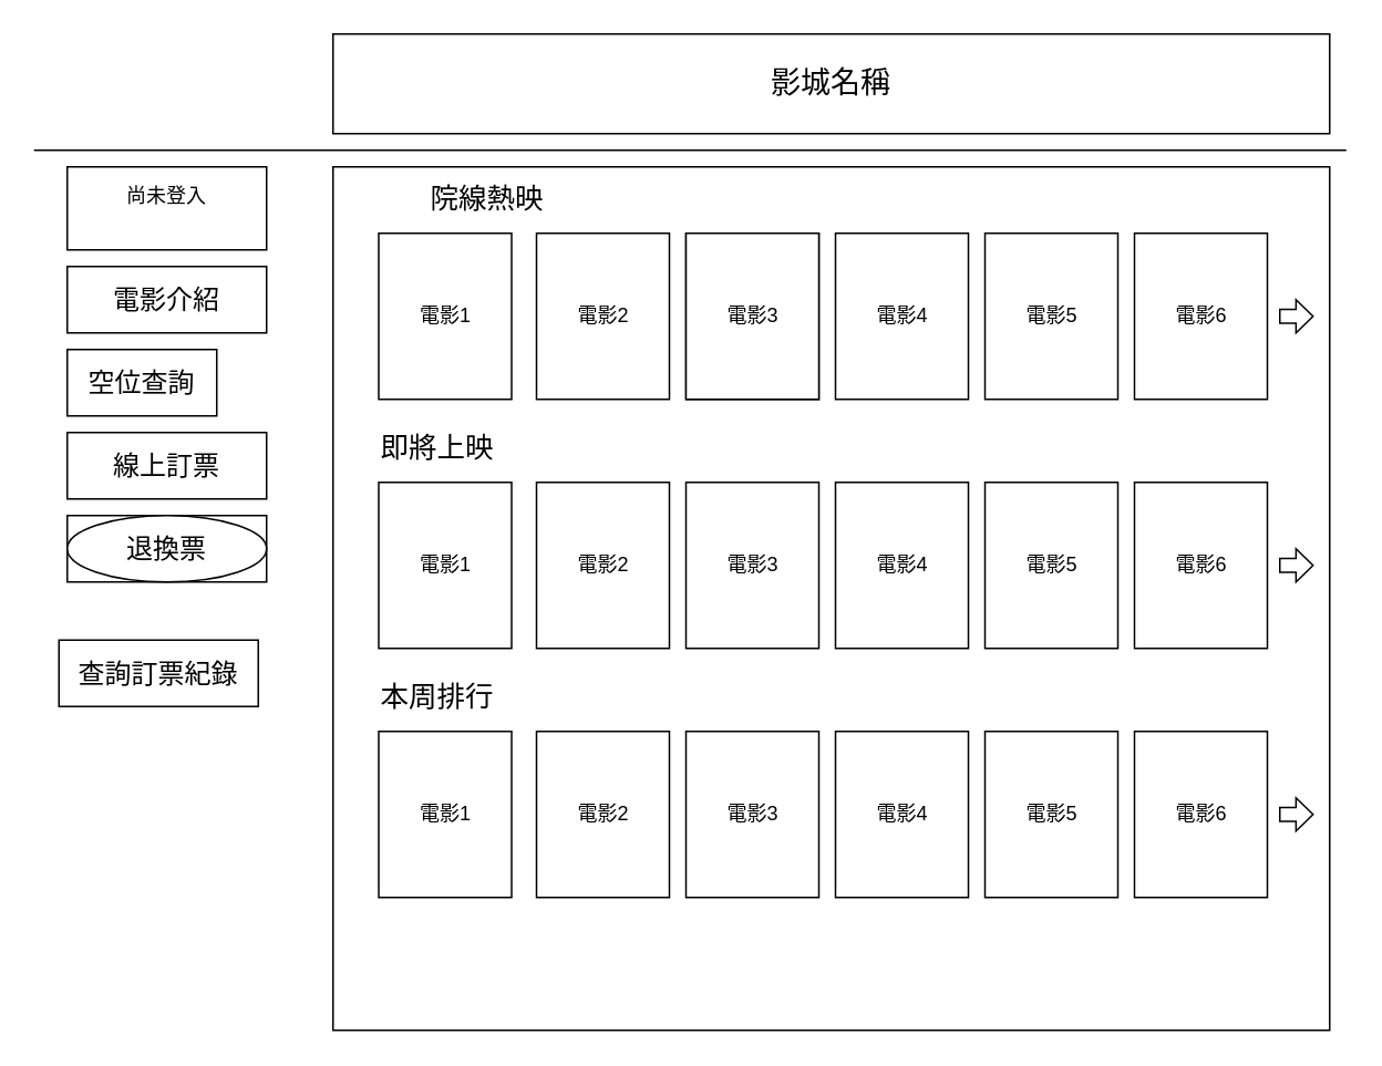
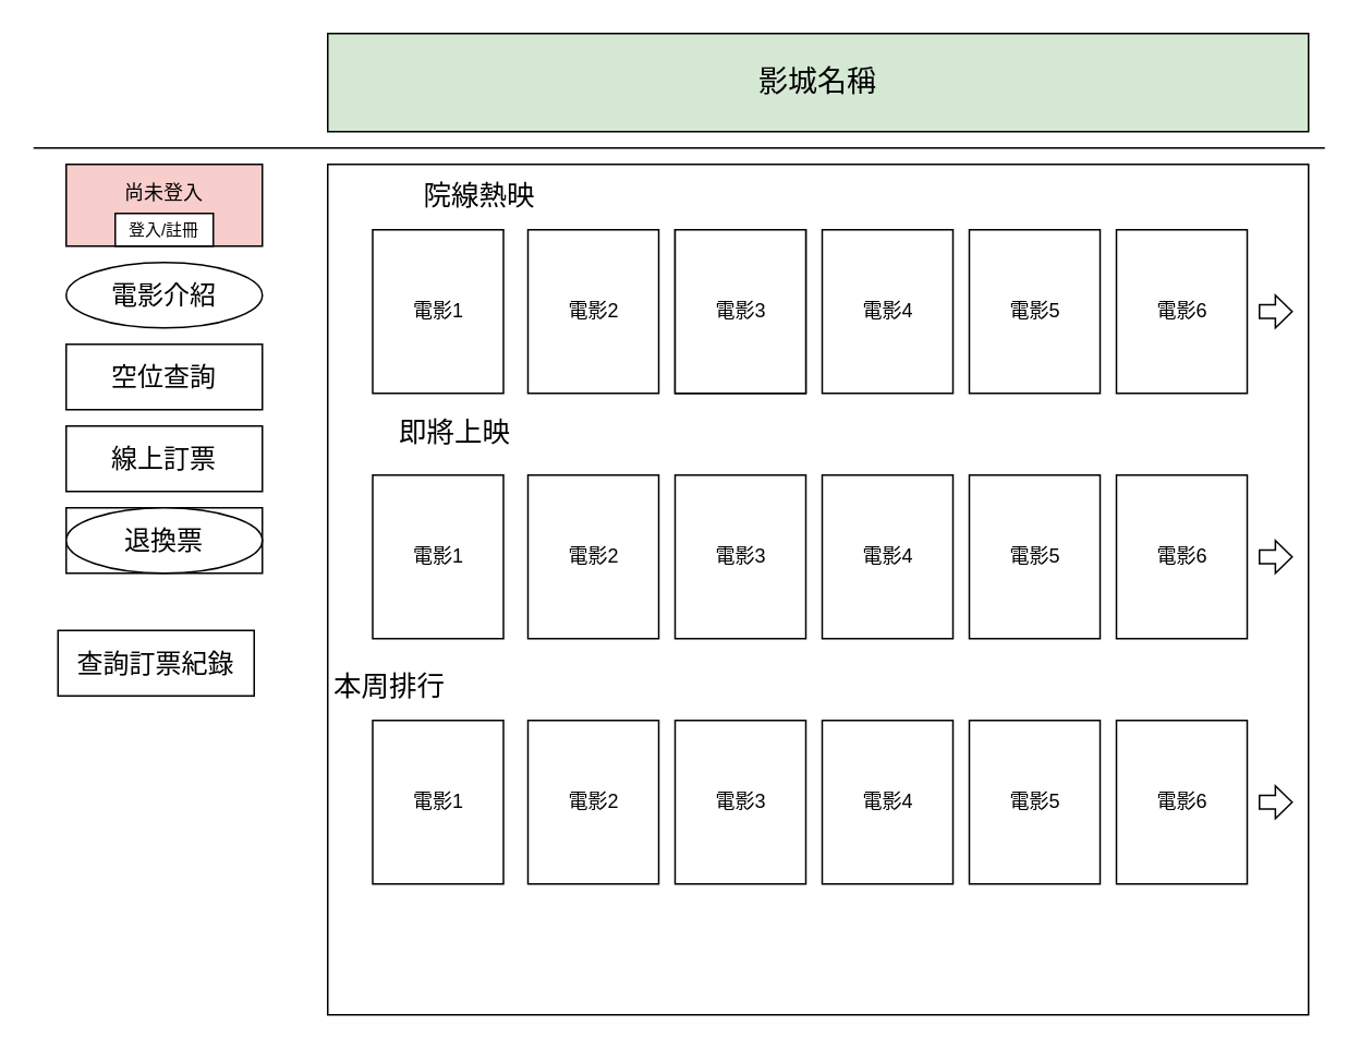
  <mxCell id="0" />
  <mxCell id="1" parent="0" />
  <mxCell id="2" value="" style="rounded=0;whiteSpace=wrap;html=1;" parent="1" vertex="1"><mxGeometry x="200" y="100" width="600" height="520" as="geometry" /></mxCell>
- <mxCell id="3" value="&lt;font style=&quot;font-size: 18px&quot;&gt;影城名稱&lt;/font&gt;" style="rounded=0;whiteSpace=wrap;html=1;" parent="1" vertex="1"><mxGeometry x="200" y="20" width="600" height="60" as="geometry" /></mxCell>
+ <mxCell id="3" value="&lt;font style=&quot;font-size: 18px&quot;&gt;影城名稱&lt;/font&gt;" style="rounded=0;whiteSpace=wrap;html=1;fillColor=#d5e8d4;" parent="1" vertex="1"><mxGeometry x="200" y="20" width="600" height="60" as="geometry" /></mxCell>
  <mxCell id="4" value="" style="endArrow=none;html=1;" parent="1" edge="1"><mxGeometry width="50" height="50" relative="1" as="geometry"><mxPoint x="810" y="90" as="sourcePoint" /><mxPoint x="20" y="90" as="targetPoint" /></mxGeometry></mxCell>
- <mxCell id="5" value="&lt;font style=&quot;font-size: 16px&quot;&gt;電影介紹&lt;/font&gt;" style="rounded=0;whiteSpace=wrap;html=1;" parent="1" vertex="1"><mxGeometry x="40" y="160" width="120" height="40" as="geometry" /></mxCell>
- <mxCell id="6" value="尚未登入&lt;br&gt;&amp;nbsp;" style="rounded=0;whiteSpace=wrap;html=1;strokeColor=#000000;align=center;" parent="1" vertex="1"><mxGeometry x="40" y="100" width="120" height="50" as="geometry" /></mxCell>
+ <mxCell id="5" value="&lt;font style=&quot;font-size: 16px&quot;&gt;電影介紹&lt;/font&gt;" style="ellipse;whiteSpace=wrap;html=1;" parent="1" vertex="1"><mxGeometry x="40" y="160" width="120" height="40" as="geometry" /></mxCell>
+ <mxCell id="6" value="尚未登入&lt;br&gt;&amp;nbsp;" style="rounded=0;whiteSpace=wrap;html=1;strokeColor=#000000;align=center;fillColor=#f8cecc;" parent="1" vertex="1"><mxGeometry x="40" y="100" width="120" height="50" as="geometry" /></mxCell>
  <mxCell id="7" value="電影1" style="rounded=0;whiteSpace=wrap;html=1;" parent="1" vertex="1"><mxGeometry x="227.5" y="140" width="80" height="100" as="geometry" /></mxCell>
  <mxCell id="8" value="&lt;font style=&quot;font-size: 17px&quot;&gt;院線熱映&lt;/font&gt;" style="text;html=1;strokeColor=none;fillColor=none;align=center;verticalAlign=middle;whiteSpace=wrap;rounded=0;" parent="1" vertex="1"><mxGeometry x="257.5" y="110" width="70" height="20" as="geometry" /></mxCell>
  <mxCell id="9" value="&lt;font style=&quot;font-size: 16px&quot;&gt;線上訂票&lt;/font&gt;" style="rounded=0;whiteSpace=wrap;html=1;" parent="1" vertex="1"><mxGeometry x="40" y="310" width="120" height="40" as="geometry" /></mxCell>
  <mxCell id="10" value="&lt;span&gt;電影2&lt;/span&gt;" style="rounded=0;whiteSpace=wrap;html=1;" parent="1" vertex="1"><mxGeometry x="322.5" y="140" width="80" height="100" as="geometry" /></mxCell>
  <mxCell id="11" value="" style="rounded=0;whiteSpace=wrap;html=1;" parent="1" vertex="1"><mxGeometry x="412.5" y="140" width="80" height="100" as="geometry" /></mxCell>
  <mxCell id="12" value="&lt;span&gt;電影4&lt;br&gt;&lt;/span&gt;" style="rounded=0;whiteSpace=wrap;html=1;" parent="1" vertex="1"><mxGeometry x="502.5" y="140" width="80" height="100" as="geometry" /></mxCell>
  <mxCell id="13" value="&lt;span&gt;電影5&lt;/span&gt;" style="rounded=0;whiteSpace=wrap;html=1;" parent="1" vertex="1"><mxGeometry x="592.5" y="140" width="80" height="100" as="geometry" /></mxCell>
  <mxCell id="14" value="&lt;span&gt;電影6&lt;/span&gt;" style="rounded=0;whiteSpace=wrap;html=1;" parent="1" vertex="1"><mxGeometry x="682.5" y="140" width="80" height="100" as="geometry" /></mxCell>
  <mxCell id="15" value="&lt;span&gt;電影3&lt;/span&gt;" style="rounded=0;whiteSpace=wrap;html=1;" parent="1" vertex="1"><mxGeometry x="412.5" y="140" width="80" height="100" as="geometry" /></mxCell>
  <mxCell id="16" value="&lt;span&gt;電影1&lt;/span&gt;" style="rounded=0;whiteSpace=wrap;html=1;" parent="1" vertex="1"><mxGeometry x="227.5" y="290" width="80" height="100" as="geometry" /></mxCell>
- <mxCell id="17" value="&lt;font style=&quot;font-size: 17px&quot;&gt;即將上映&lt;/font&gt;" style="text;html=1;strokeColor=none;fillColor=none;align=center;verticalAlign=middle;whiteSpace=wrap;rounded=0;" parent="1" vertex="1"><mxGeometry x="227.5" y="260" width="70" height="20" as="geometry" /></mxCell>
+ <mxCell id="17" value="&lt;font style=&quot;font-size: 17px&quot;&gt;即將上映&lt;/font&gt;" style="text;html=1;strokeColor=none;fillColor=none;align=center;verticalAlign=middle;whiteSpace=wrap;rounded=0;" parent="1" vertex="1"><mxGeometry x="242.5" y="255" width="70" height="20" as="geometry" /></mxCell>
  <mxCell id="18" value="&lt;span&gt;電影2&lt;/span&gt;" style="rounded=0;whiteSpace=wrap;html=1;" parent="1" vertex="1"><mxGeometry x="322.5" y="290" width="80" height="100" as="geometry" /></mxCell>
  <mxCell id="19" value="&lt;span&gt;電影4&lt;/span&gt;" style="rounded=0;whiteSpace=wrap;html=1;" parent="1" vertex="1"><mxGeometry x="502.5" y="290" width="80" height="100" as="geometry" /></mxCell>
  <mxCell id="20" value="&lt;span&gt;電影5&lt;/span&gt;" style="rounded=0;whiteSpace=wrap;html=1;" parent="1" vertex="1"><mxGeometry x="592.5" y="290" width="80" height="100" as="geometry" /></mxCell>
  <mxCell id="21" value="&lt;span&gt;電影6&lt;/span&gt;" style="rounded=0;whiteSpace=wrap;html=1;" parent="1" vertex="1"><mxGeometry x="682.5" y="290" width="80" height="100" as="geometry" /></mxCell>
  <mxCell id="22" value="&lt;span&gt;電影3&lt;/span&gt;" style="rounded=0;whiteSpace=wrap;html=1;" parent="1" vertex="1"><mxGeometry x="412.5" y="290" width="80" height="100" as="geometry" /></mxCell>
  <mxCell id="23" value="&lt;span&gt;電影1&lt;/span&gt;" style="rounded=0;whiteSpace=wrap;html=1;" parent="1" vertex="1"><mxGeometry x="227.5" y="440" width="80" height="100" as="geometry" /></mxCell>
- <mxCell id="24" value="&lt;font style=&quot;font-size: 17px&quot;&gt;本周排行&lt;/font&gt;" style="text;html=1;strokeColor=none;fillColor=none;align=center;verticalAlign=middle;whiteSpace=wrap;rounded=0;" parent="1" vertex="1"><mxGeometry x="227.5" y="410" width="70" height="20" as="geometry" /></mxCell>
+ <mxCell id="24" value="&lt;font style=&quot;font-size: 17px&quot;&gt;本周排行&lt;/font&gt;" style="text;html=1;strokeColor=none;fillColor=none;align=center;verticalAlign=middle;whiteSpace=wrap;rounded=0;" parent="1" vertex="1"><mxGeometry x="202.5" y="410" width="70" height="20" as="geometry" /></mxCell>
  <mxCell id="25" value="&lt;span&gt;電影2&lt;/span&gt;" style="rounded=0;whiteSpace=wrap;html=1;" parent="1" vertex="1"><mxGeometry x="322.5" y="440" width="80" height="100" as="geometry" /></mxCell>
  <mxCell id="26" value="&lt;span&gt;電影4&lt;/span&gt;" style="rounded=0;whiteSpace=wrap;html=1;" parent="1" vertex="1"><mxGeometry x="502.5" y="440" width="80" height="100" as="geometry" /></mxCell>
  <mxCell id="27" value="&lt;span&gt;電影5&lt;/span&gt;" style="rounded=0;whiteSpace=wrap;html=1;" parent="1" vertex="1"><mxGeometry x="592.5" y="440" width="80" height="100" as="geometry" /></mxCell>
  <mxCell id="28" value="&lt;span&gt;電影6&lt;/span&gt;" style="rounded=0;whiteSpace=wrap;html=1;" parent="1" vertex="1"><mxGeometry x="682.5" y="440" width="80" height="100" as="geometry" /></mxCell>
  <mxCell id="29" value="&lt;span&gt;電影3&lt;/span&gt;" style="rounded=0;whiteSpace=wrap;html=1;" parent="1" vertex="1"><mxGeometry x="412.5" y="440" width="80" height="100" as="geometry" /></mxCell>
  <mxCell id="30" value="" style="shape=singleArrow;whiteSpace=wrap;html=1;strokeColor=#000000;arrowWidth=0.411;arrowSize=0.513;" parent="1" vertex="1"><mxGeometry x="770" y="180" width="20" height="20" as="geometry" /></mxCell>
  <mxCell id="31" value="" style="shape=singleArrow;whiteSpace=wrap;html=1;strokeColor=#000000;arrowWidth=0.411;arrowSize=0.513;" parent="1" vertex="1"><mxGeometry x="770" y="330" width="20" height="20" as="geometry" /></mxCell>
  <mxCell id="32" value="" style="shape=singleArrow;whiteSpace=wrap;html=1;strokeColor=#000000;arrowWidth=0.411;arrowSize=0.513;" parent="1" vertex="1"><mxGeometry x="770" y="480" width="20" height="20" as="geometry" /></mxCell>
  <mxCell id="33" value="&lt;span style=&quot;font-size: 16px&quot;&gt;退換票&lt;/span&gt;" style="ellipse;whiteSpace=wrap;html=1;" parent="1" vertex="1"><mxGeometry x="40" y="310" width="120" height="40" as="geometry" /></mxCell>
  <mxCell id="34" value="&lt;font style=&quot;font-size: 16px&quot;&gt;查詢訂票紀錄&lt;/font&gt;" style="rounded=0;whiteSpace=wrap;html=1;" parent="1" vertex="1"><mxGeometry x="35" y="385" width="120" height="40" as="geometry" /></mxCell>
- <mxCell id="35" value="&lt;font style=&quot;font-size: 16px&quot;&gt;空位查詢&lt;/font&gt;" style="rounded=0;whiteSpace=wrap;html=1;" parent="1" vertex="1"><mxGeometry x="40" y="210" width="90" height="40" as="geometry" /></mxCell>
+ <mxCell id="35" value="&lt;font style=&quot;font-size: 16px&quot;&gt;空位查詢&lt;/font&gt;" style="rounded=0;whiteSpace=wrap;html=1;" parent="1" vertex="1"><mxGeometry x="40" y="210" width="120" height="40" as="geometry" /></mxCell>
+ <mxCell id="36" value="&lt;font style=&quot;font-size: 10px&quot;&gt;登入/註冊&lt;/font&gt;" style="rounded=0;whiteSpace=wrap;html=1;strokeColor=#000000;" parent="1" vertex="1"><mxGeometry x="70" y="130" width="60" height="20" as="geometry" /></mxCell>
  <mxCell id="37" value="&lt;font style=&quot;font-size: 16px&quot;&gt;線上訂票&lt;/font&gt;" style="rounded=0;whiteSpace=wrap;html=1;" parent="1" vertex="1"><mxGeometry x="40" y="260" width="120" height="40" as="geometry" /></mxCell>
